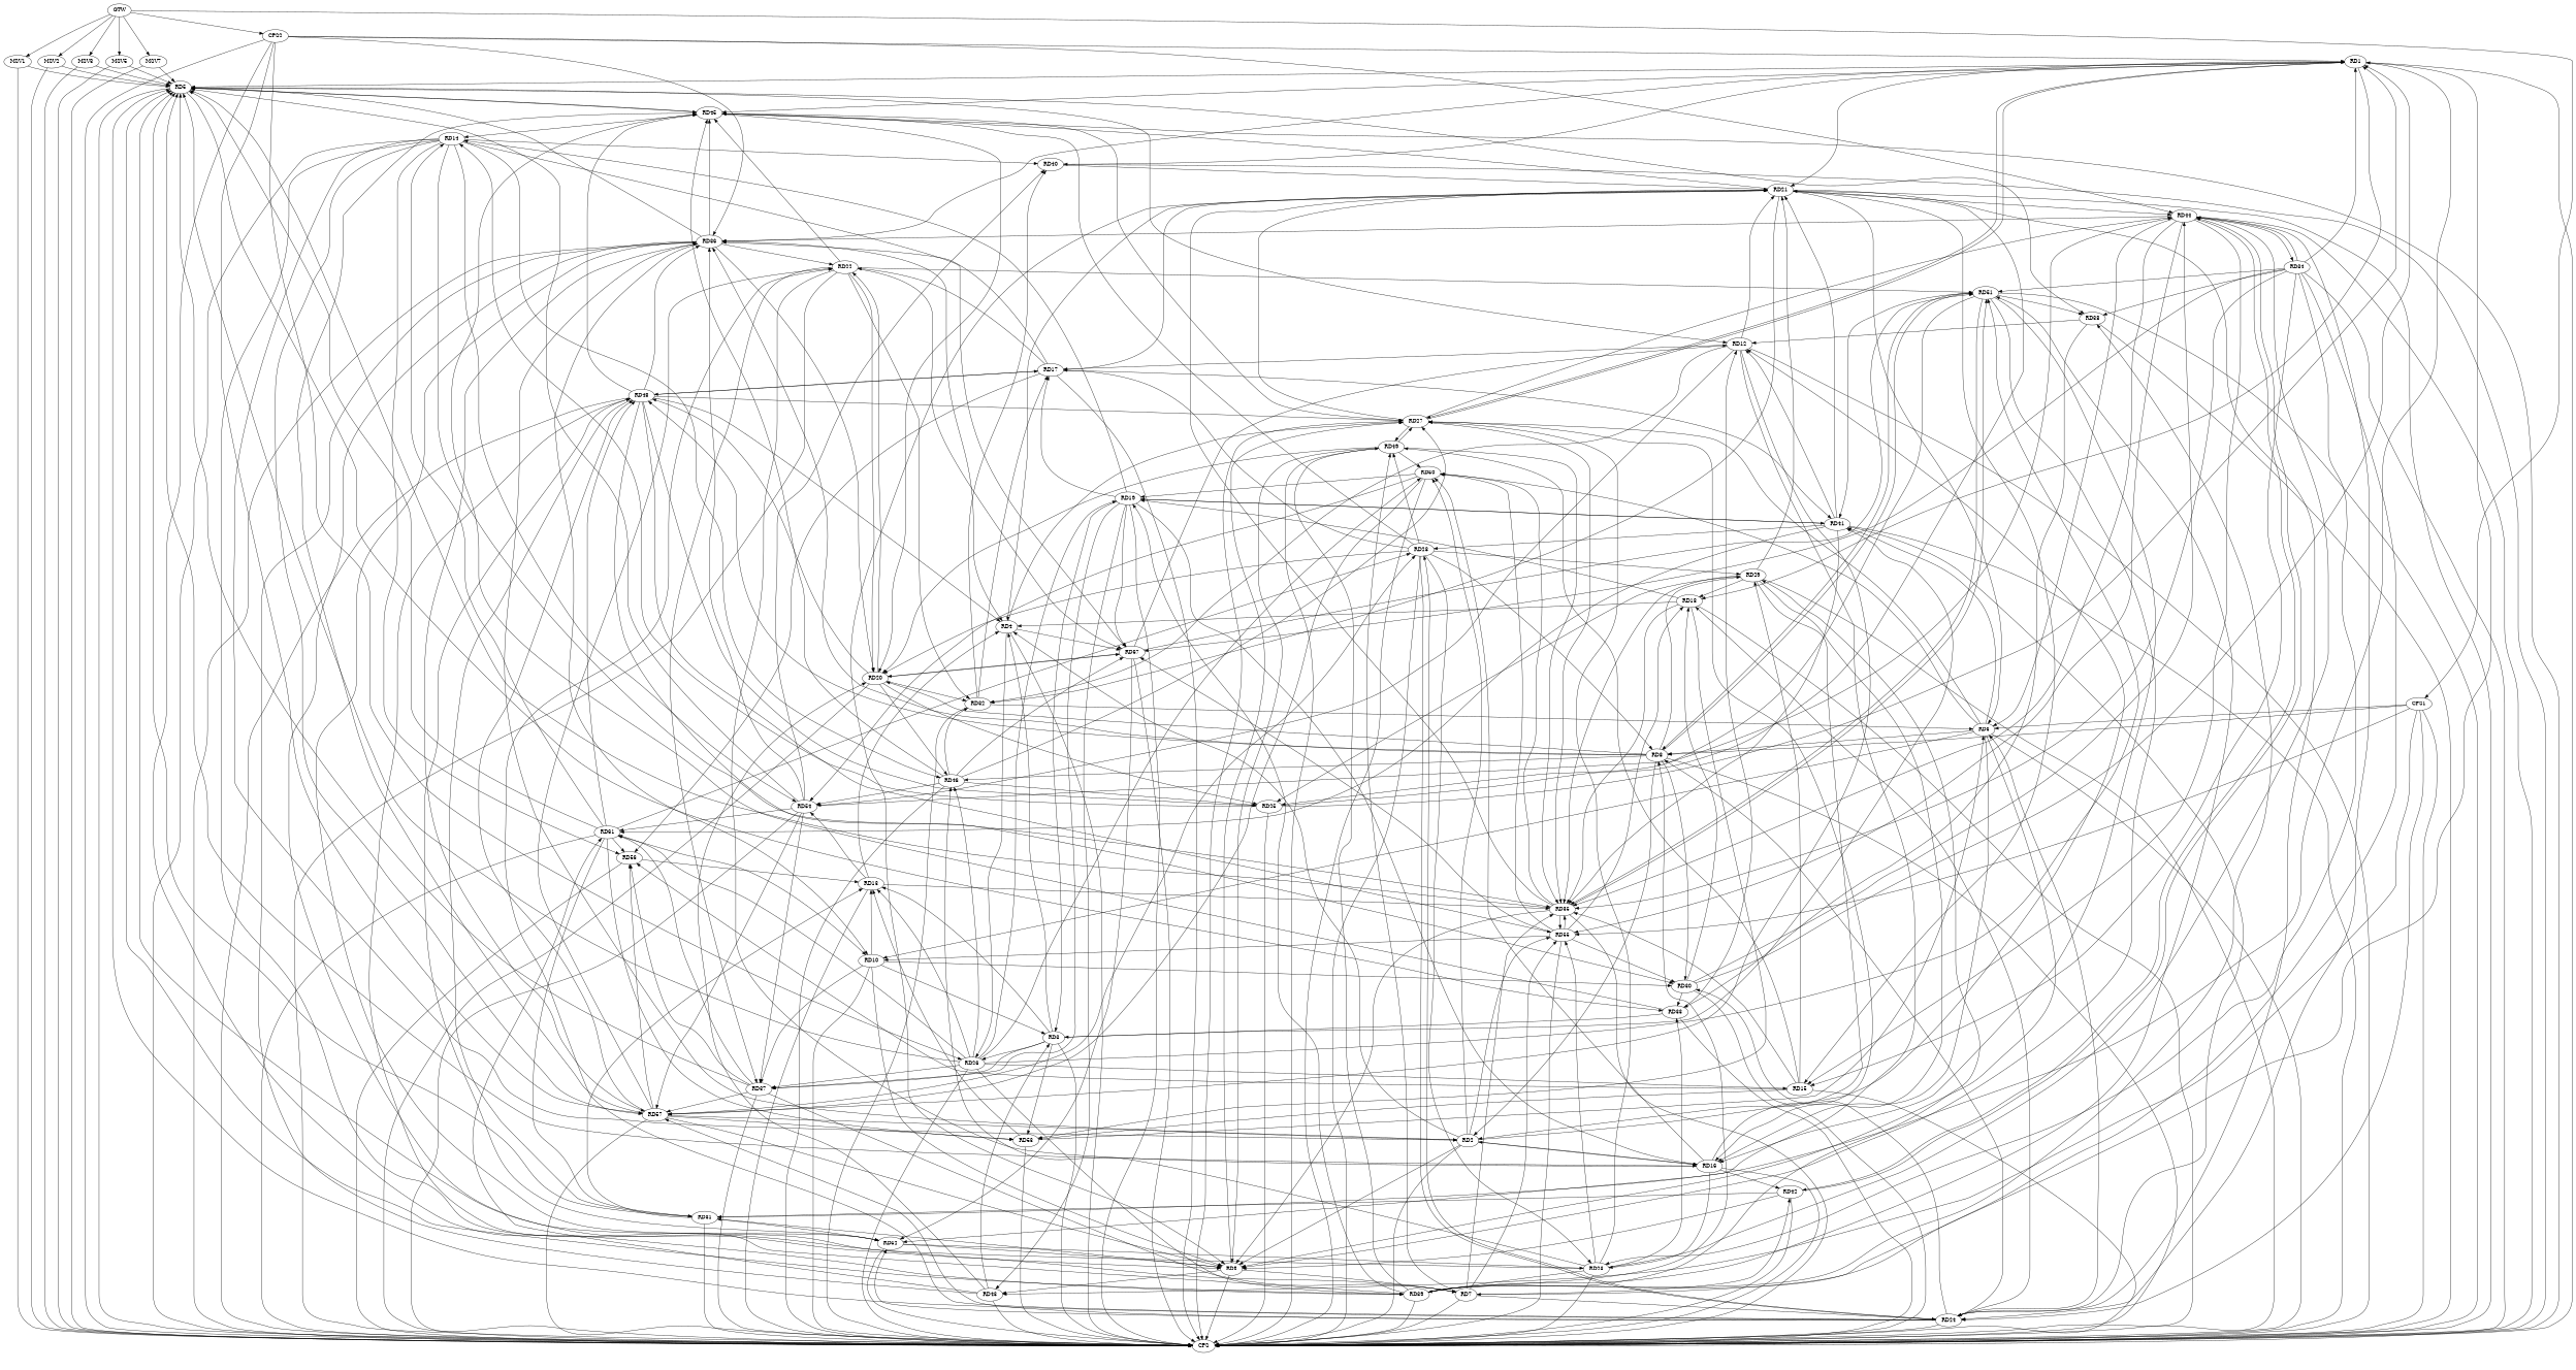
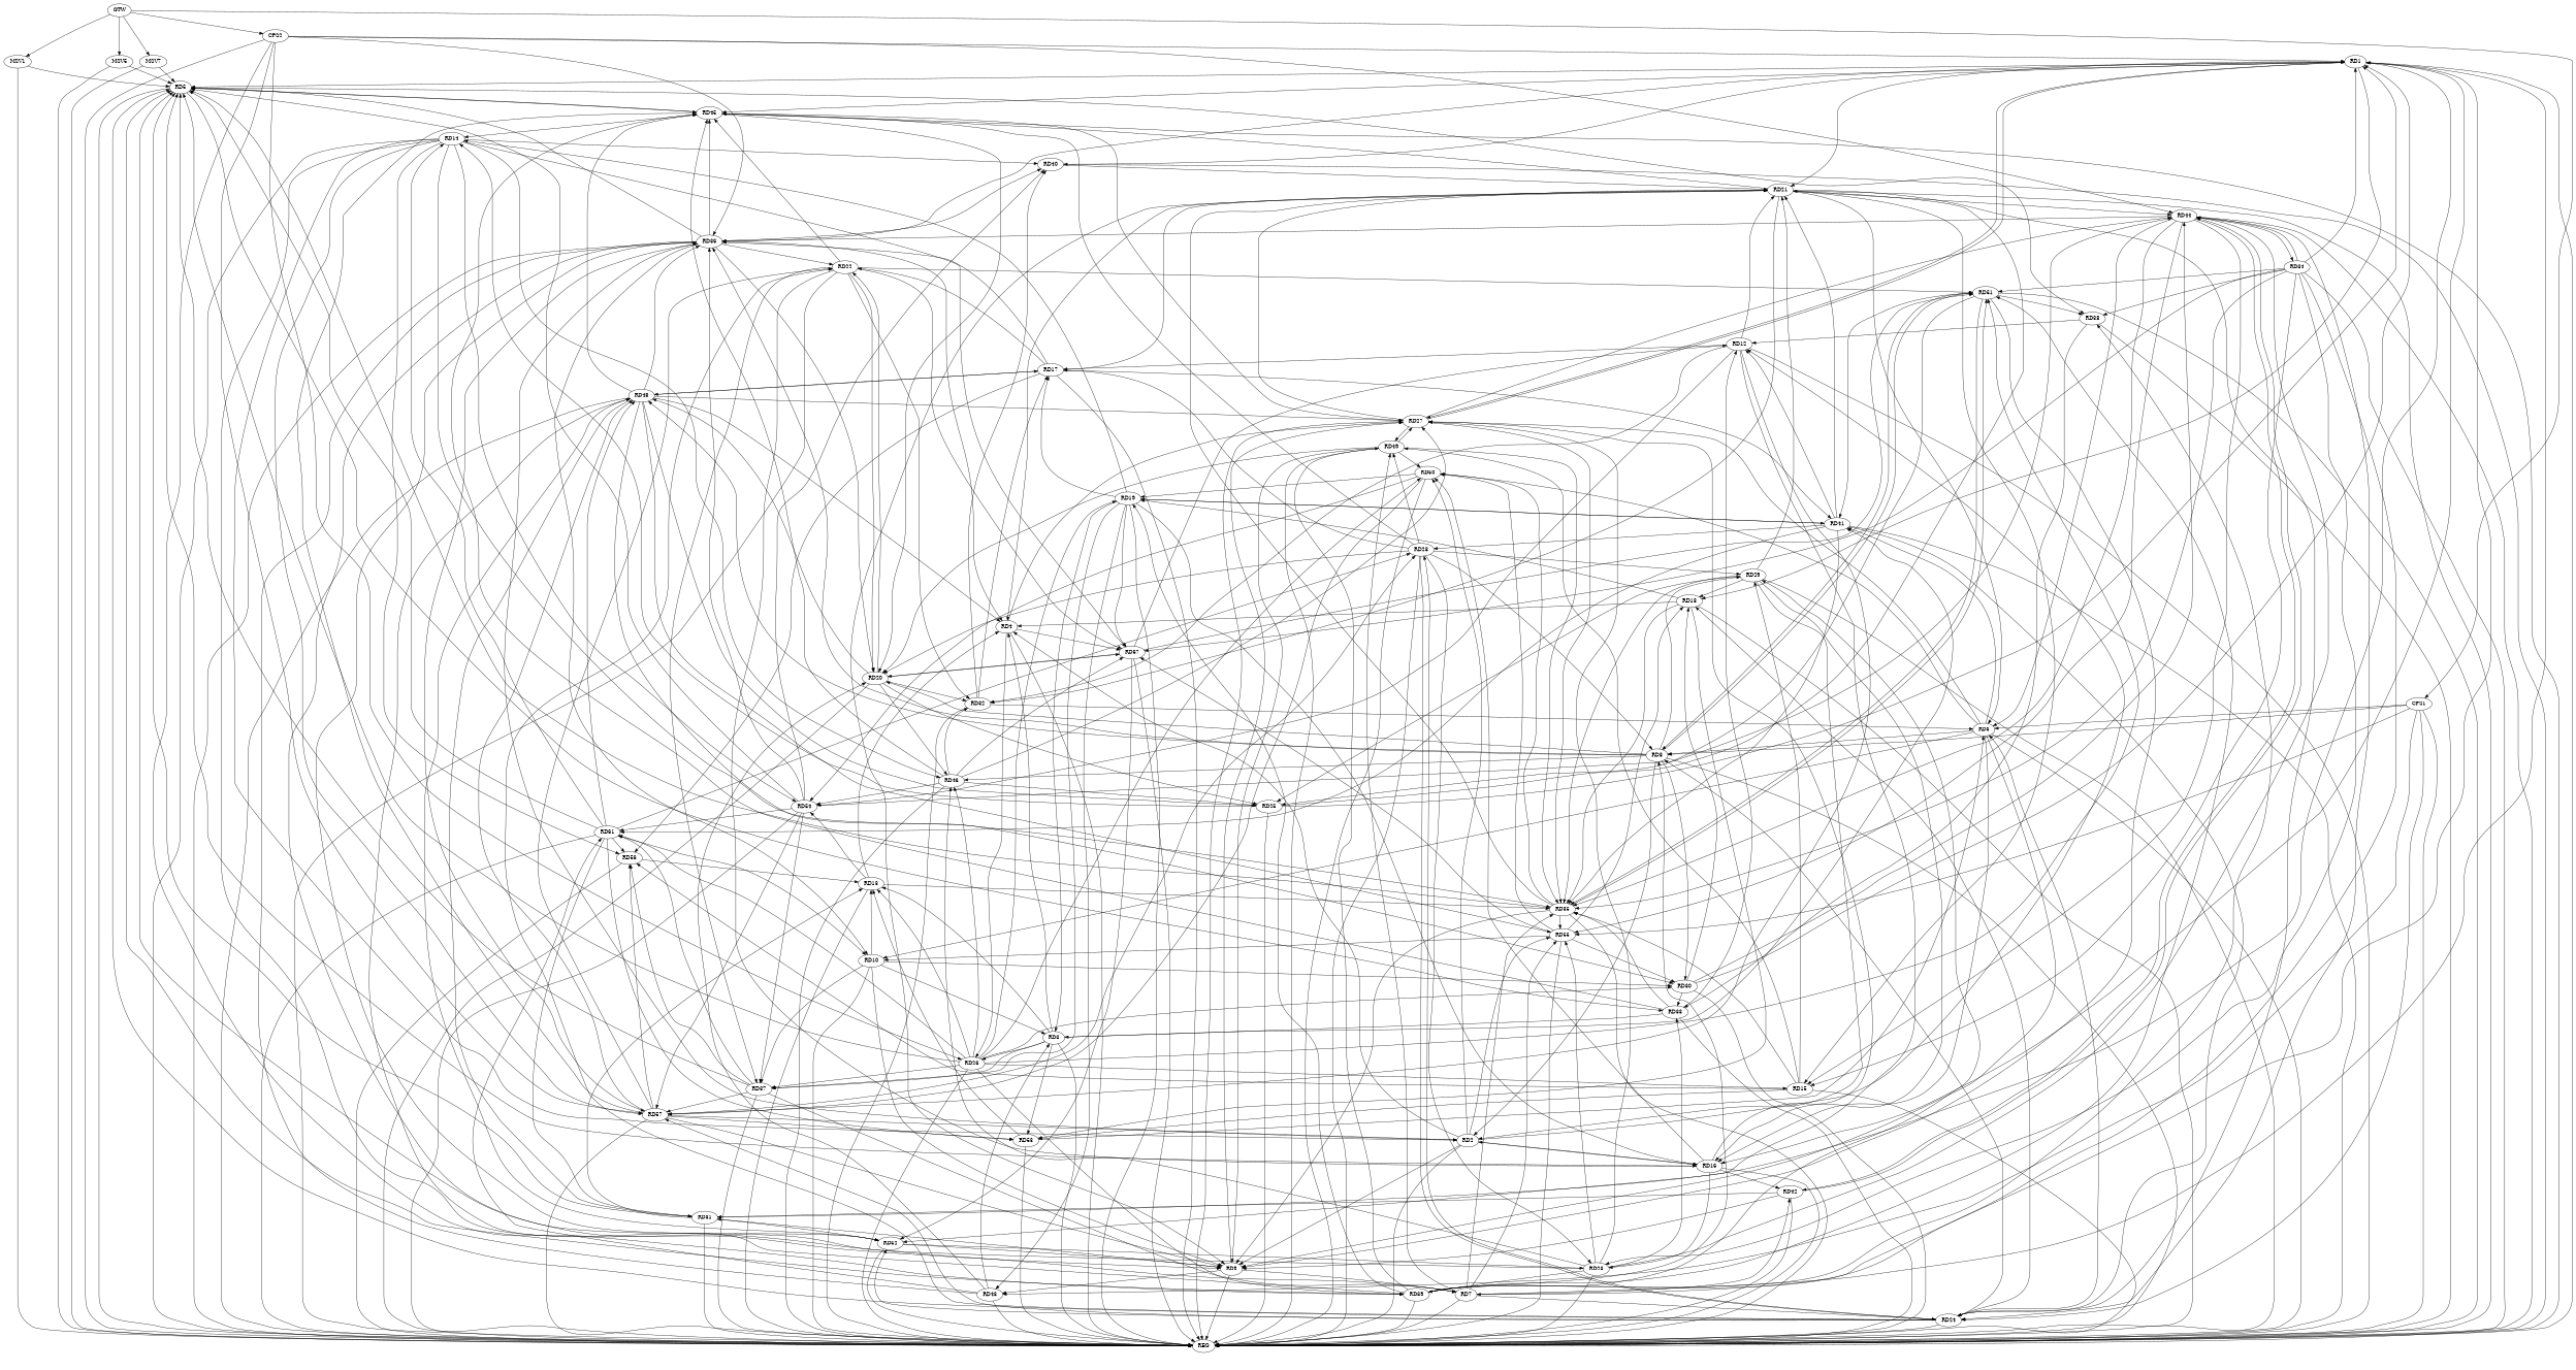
  strict digraph {
    n1 [label=RD1]
    n2 [label=RD5]
    n3 [label=RD18]
    n4 [label=RD21]
    n5 [label=RD27]
    n6 [label=RD31]
    n7 [label=RD36]
    n8 [label=RD40]
    n9 [label=RD45]
-   n10 [label=CPS]
+   n10 [label=REG]
    n11 [label=RD12]
    n12 [label=RD33]
    n13 [label=RD38]
    n14 [label=RD4]
    n15 [label=RD53]
    n16 [label=RD35]
    n17 [label=RD19]
    n18 [label=RD9]
    n19 [label=RD6]
    n20 [label=RD24]
    n21 [label=RD32]
    n22 [label=RD15]
    n23 [label=RD44]
    n24 [label=RD49]
    n25 [label=RD13]
    n26 [label=RD52]
    n27 [label=RD10]
    n28 [label=RD7]
    n29 [label=RD20]
    n30 [label=RD57]
    n31 [label=RD22]
    n32 [label=RD14]
    n33 [label=RD2]
    n34 [label=RD16]
    n35 [label=RD50]
    n36 [label=RD55]
    n37 [label=RD26]
    n38 [label=RD67]
    n39 [label=RD43]
    n40 [label=RD54]
    n41 [label=RD17]
    n42 [label=RD42]
    n43 [label=RD23]
    n44 [label=RD30]
    n45 [label=RD3]
    n46 [label=RD37]
    n47 [label=RD41]
    n48 [label=RD46]
    n49 [label=RD51]
    n50 [label=RD61]
    n51 [label=RD39]
    n52 [label=RD56]
    n53 [label=RD28]
    n54 [label=RD8]
    n55 [label=RD29]
    n56 [label=RD48]
    n57 [label=RD25]
    n58 [label=RD34]
    n59 [label=CPS1]
    n60 [label=CPS2]
    n61 [label=GTW]
    n62 [label=MSV1]
-   n63 [label=MSV2]
-   n64 [label=MSV3]
    n65 [label=MSV5]
    n66 [label=MSV7]
    n1 -> n2
    n1 -> n3
    n1 -> n4
    n1 -> n5
    n1 -> n6
    n1 -> n7
    n1 -> n8
    n1 -> n9
    n1 -> n10
    n2 -> n9
    n2 -> n10
-   n2 -> n11
    n2 -> n12
    n2 -> n13
    n3 -> n10
    n3 -> n14
    n3 -> n15
    n3 -> n16
    n3 -> n17
    n4 -> n9
    n4 -> n10
    n4 -> n14
    n4 -> n18
    n4 -> n19
    n4 -> n20
    n4 -> n21
    n4 -> n22
    n4 -> n23
    n5 -> n1
    n5 -> n4
    n5 -> n10
    n5 -> n16
    n5 -> n23
    n5 -> n24
    n6 -> n2
    n6 -> n10
    n6 -> n25
    n6 -> n26
    n7 -> n2
+   n7 -> n8
    n7 -> n9
    n7 -> n10
    n7 -> n14
    n7 -> n26
    n7 -> n27
    n7 -> n28
    n7 -> n29
    n7 -> n30
    n7 -> n31
    n8 -> n4
    n8 -> n10
    n9 -> n2
    n9 -> n5
    n9 -> n10
    n9 -> n29
    n9 -> n32
    n11 -> n4
    n11 -> n10
    n11 -> n21
    n11 -> n26
    n11 -> n30
    n11 -> n40
    n11 -> n41
    n12 -> n9
    n12 -> n10
    n12 -> n11
    n12 -> n45
    n13 -> n10
    n13 -> n11
    n13 -> n12
    n14 -> n5
    n14 -> n10
    n14 -> n37
    n14 -> n38
    n15 -> n10
    n15 -> n19
    n15 -> n25
    n16 -> n2
    n16 -> n4
    n16 -> n10
    n16 -> n18
    n16 -> n35
    n16 -> n36
    n16 -> n49
    n17 -> n10
    n17 -> n32
    n17 -> n34
    n17 -> n38
    n17 -> n39
    n17 -> n41
    n17 -> n45
    n17 -> n46
    n17 -> n47
    n18 -> n5
    n18 -> n6
    n18 -> n10
    n18 -> n28
    n18 -> n39
    n19 -> n5
    n19 -> n10
    n19 -> n18
    n19 -> n27
    n19 -> n34
    n19 -> n35
    n19 -> n47
    n19 -> n54
    n20 -> n2
    n20 -> n3
    n20 -> n10
    n20 -> n19
    n20 -> n26
    n20 -> n30
    n20 -> n31
-   n20 -> n44
+   n37 -> n44
    n20 -> n53
    n20 -> n54
    n21 -> n8
    n21 -> n10
    n21 -> n19
    n21 -> n41
    n22 -> n10
    n22 -> n15
    n22 -> n16
    n22 -> n24
    n22 -> n52
    n22 -> n55
    n23 -> n7
    n23 -> n10
    n23 -> n16
    n23 -> n19
    n23 -> n20
    n23 -> n22
    n23 -> n36
    n23 -> n42
    n23 -> n58
    n24 -> n5
    n24 -> n10
    n24 -> n16
    n24 -> n18
    n24 -> n29
    n24 -> n35
    n25 -> n10
    n25 -> n14
    n25 -> n16
    n25 -> n40
    n26 -> n10
    n26 -> n18
    n26 -> n43
    n26 -> n56
    n27 -> n10
    n27 -> n18
    n27 -> n25
    n27 -> n44
    n27 -> n45
    n27 -> n46
+   n28 -> n1
    n28 -> n10
    n28 -> n16
    n28 -> n20
    n28 -> n24
    n28 -> n36
    n28 -> n42
    n29 -> n10
    n29 -> n21
    n29 -> n31
    n29 -> n38
    n29 -> n48
    n29 -> n56
    n29 -> n57
    n30 -> n9
    n30 -> n10
    n30 -> n15
    n30 -> n18
    n30 -> n31
    n30 -> n33
    n30 -> n52
    n30 -> n53
    n30 -> n56
    n31 -> n9
    n31 -> n10
    n31 -> n21
    n31 -> n29
    n31 -> n34
    n31 -> n38
    n31 -> n46
    n31 -> n49
    n32 -> n8
    n32 -> n10
    n32 -> n16
    n32 -> n18
    n32 -> n30
    n32 -> n33
    n32 -> n38
    n32 -> n40
    n32 -> n48
    n32 -> n52
    n33 -> n7
    n33 -> n10
    n33 -> n11
    n33 -> n14
    n33 -> n18
    n33 -> n34
    n33 -> n35
    n33 -> n36
    n34 -> n2
    n34 -> n5
    n34 -> n10
    n34 -> n33
    n34 -> n35
    n34 -> n42
    n34 -> n43
    n35 -> n10
    n35 -> n17
    n35 -> n30
    n35 -> n40
    n36 -> n3
    n36 -> n10
-   n36 -> n16
+   n12 -> n16
    n36 -> n27
    n36 -> n35
    n36 -> n38
    n36 -> n44
    n37 -> n2
    n37 -> n10
    n37 -> n17
    n37 -> n22
    n37 -> n25
    n37 -> n35
    n37 -> n46
    n37 -> n48
    n37 -> n49
    n37 -> n50
    n37 -> n51
    n38 -> n10
    n38 -> n11
    n38 -> n26
    n38 -> n29
    n38 -> n49
    n39 -> n7
    n39 -> n10
    n39 -> n29
    n39 -> n45
    n39 -> n50
    n40 -> n2
    n40 -> n7
    n40 -> n8
    n40 -> n10
    n40 -> n23
    n40 -> n30
    n40 -> n46
    n40 -> n50
    n41 -> n4
    n41 -> n7
    n41 -> n10
    n41 -> n31
    n41 -> n47
    n41 -> n52
    n41 -> n56
    n42 -> n6
    n42 -> n10
    n42 -> n18
    n42 -> n23
    n43 -> n2
    n43 -> n5
    n43 -> n10
    n43 -> n12
    n43 -> n23
    n43 -> n36
    n43 -> n48
    n43 -> n51
    n44 -> n1
    n44 -> n3
    n44 -> n10
    n44 -> n12
    n44 -> n23
    n45 -> n10
    n45 -> n14
    n45 -> n15
    n45 -> n25
    n45 -> n37
    n45 -> n46
    n45 -> n47
    n46 -> n2
    n46 -> n10
    n46 -> n28
    n46 -> n30
    n46 -> n50
    n46 -> n52
    n47 -> n4
    n47 -> n10
    n47 -> n11
    n47 -> n16
    n47 -> n17
    n47 -> n20
    n47 -> n50
    n47 -> n53
    n48 -> n5
    n48 -> n9
    n48 -> n10
    n48 -> n21
    n48 -> n38
    n48 -> n40
    n48 -> n57
    n49 -> n10
    n49 -> n13
    n49 -> n16
    n49 -> n18
-   n49 -> n34
+   n1 -> n34
    n49 -> n47
    n49 -> n54
    n49 -> n57
    n50 -> n2
    n50 -> n6
    n50 -> n10
    n50 -> n15
    n50 -> n27
    n50 -> n32
    n50 -> n52
    n50 -> n53
    n50 -> n56
    n51 -> n1
    n51 -> n2
    n51 -> n10
    n51 -> n13
    n51 -> n17
    n51 -> n24
    n51 -> n49
    n51 -> n54
    n51 -> n55
    n51 -> n56
    n52 -> n10
    n52 -> n25
    n53 -> n9
    n53 -> n10
    n53 -> n20
    n53 -> n24
    n53 -> n29
    n53 -> n41
    n53 -> n43
    n53 -> n54
    n53 -> n55
    n54 -> n7
    n54 -> n10
    n54 -> n29
    n54 -> n33
    n54 -> n44
    n54 -> n48
    n54 -> n49
    n54 -> n55
    n54 -> n56
    n55 -> n3
    n55 -> n4
    n55 -> n10
    n55 -> n16
    n55 -> n33
    n55 -> n34
    n55 -> n57
    n56 -> n5
    n56 -> n6
    n56 -> n7
    n56 -> n9
    n56 -> n10
    n56 -> n14
    n56 -> n36
    n56 -> n41
    n56 -> n44
    n56 -> n57
    n57 -> n1
    n57 -> n4
    n57 -> n10
    n57 -> n32
    n58 -> n1
    n58 -> n10
    n58 -> n13
    n58 -> n16
    n58 -> n22
    n58 -> n23
    n58 -> n28
    n58 -> n38
    n58 -> n43
    n58 -> n49
    n59 -> n10
    n59 -> n19
    n59 -> n20
    n59 -> n36
    n59 -> n39
    n59 -> n54
    n60 -> n1
    n60 -> n7
    n60 -> n10
    n60 -> n23
    n60 -> n30
    n60 -> n37
    n60 -> n51
    n61 -> n59
    n61 -> n60
    n61 -> n62
-   n61 -> n63
-   n61 -> n64
    n61 -> n65
    n61 -> n66
    n62 -> n2
    n62 -> n10
-   n63 -> n2
-   n63 -> n10
-   n64 -> n2
-   n64 -> n10
    n65 -> n2
    n65 -> n10
    n66 -> n2
    n66 -> n10
  }
